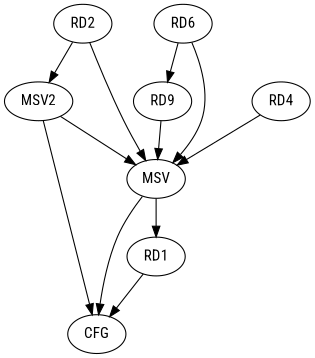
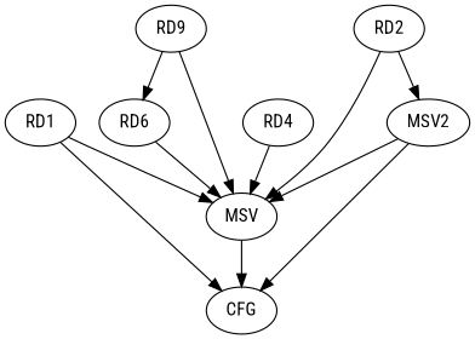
  strict digraph {
    fontname="Roboto Condensed"
    node [fontname="Roboto Condensed"]
    edge [fontname="Roboto Condensed"]
    n1 [label=RD1]
    n2 [label=MSV]
    n3 [label=CFG]
    n4 [label=RD2]
    n5 [label=MSV2]
    n6 [label=RD9]
    n7 [label=RD4]
    n8 [label=RD6]
-   n2 -> n1
+   n1 -> n2
    n1 -> n3
    n2 -> n3
    n4 -> n2
    n4 -> n5
    n5 -> n2
    n5 -> n3
    n6 -> n2
    n7 -> n2
    n8 -> n2
-   n8 -> n6
+   n6 -> n8
  }
